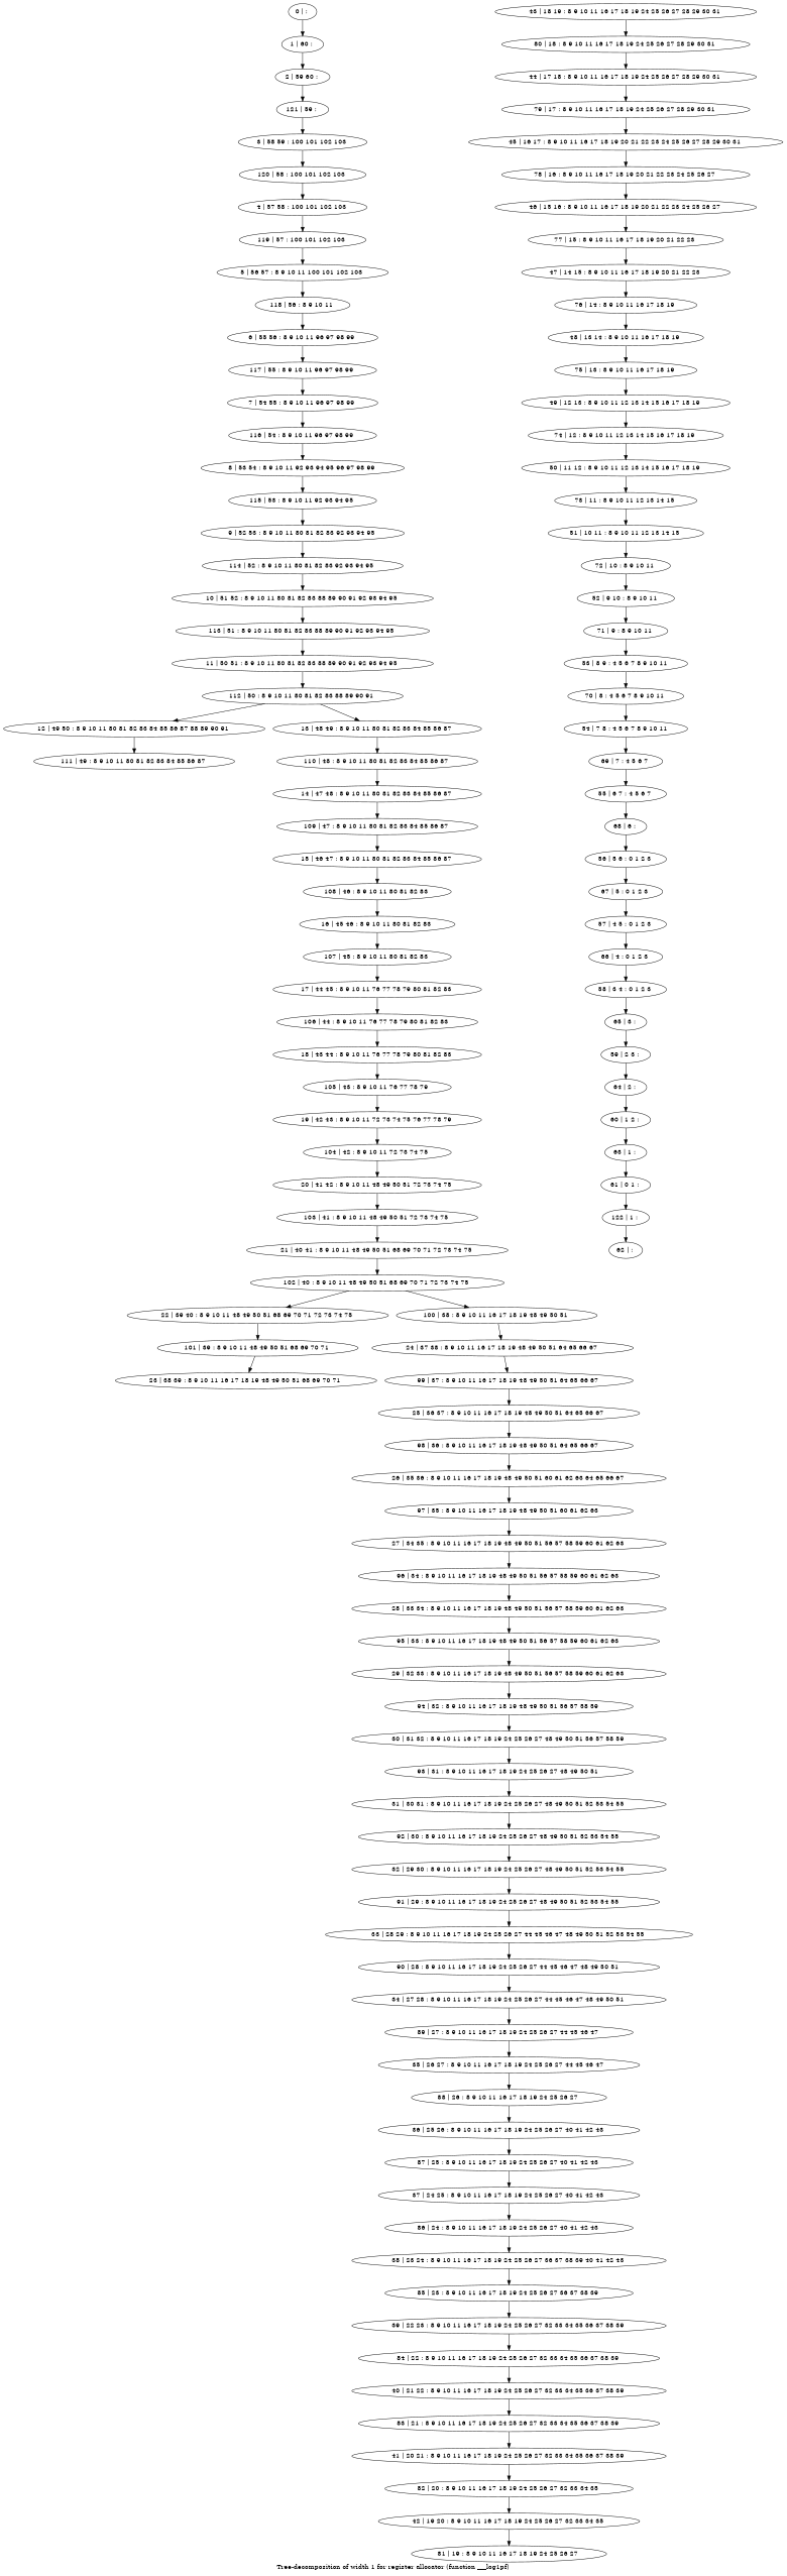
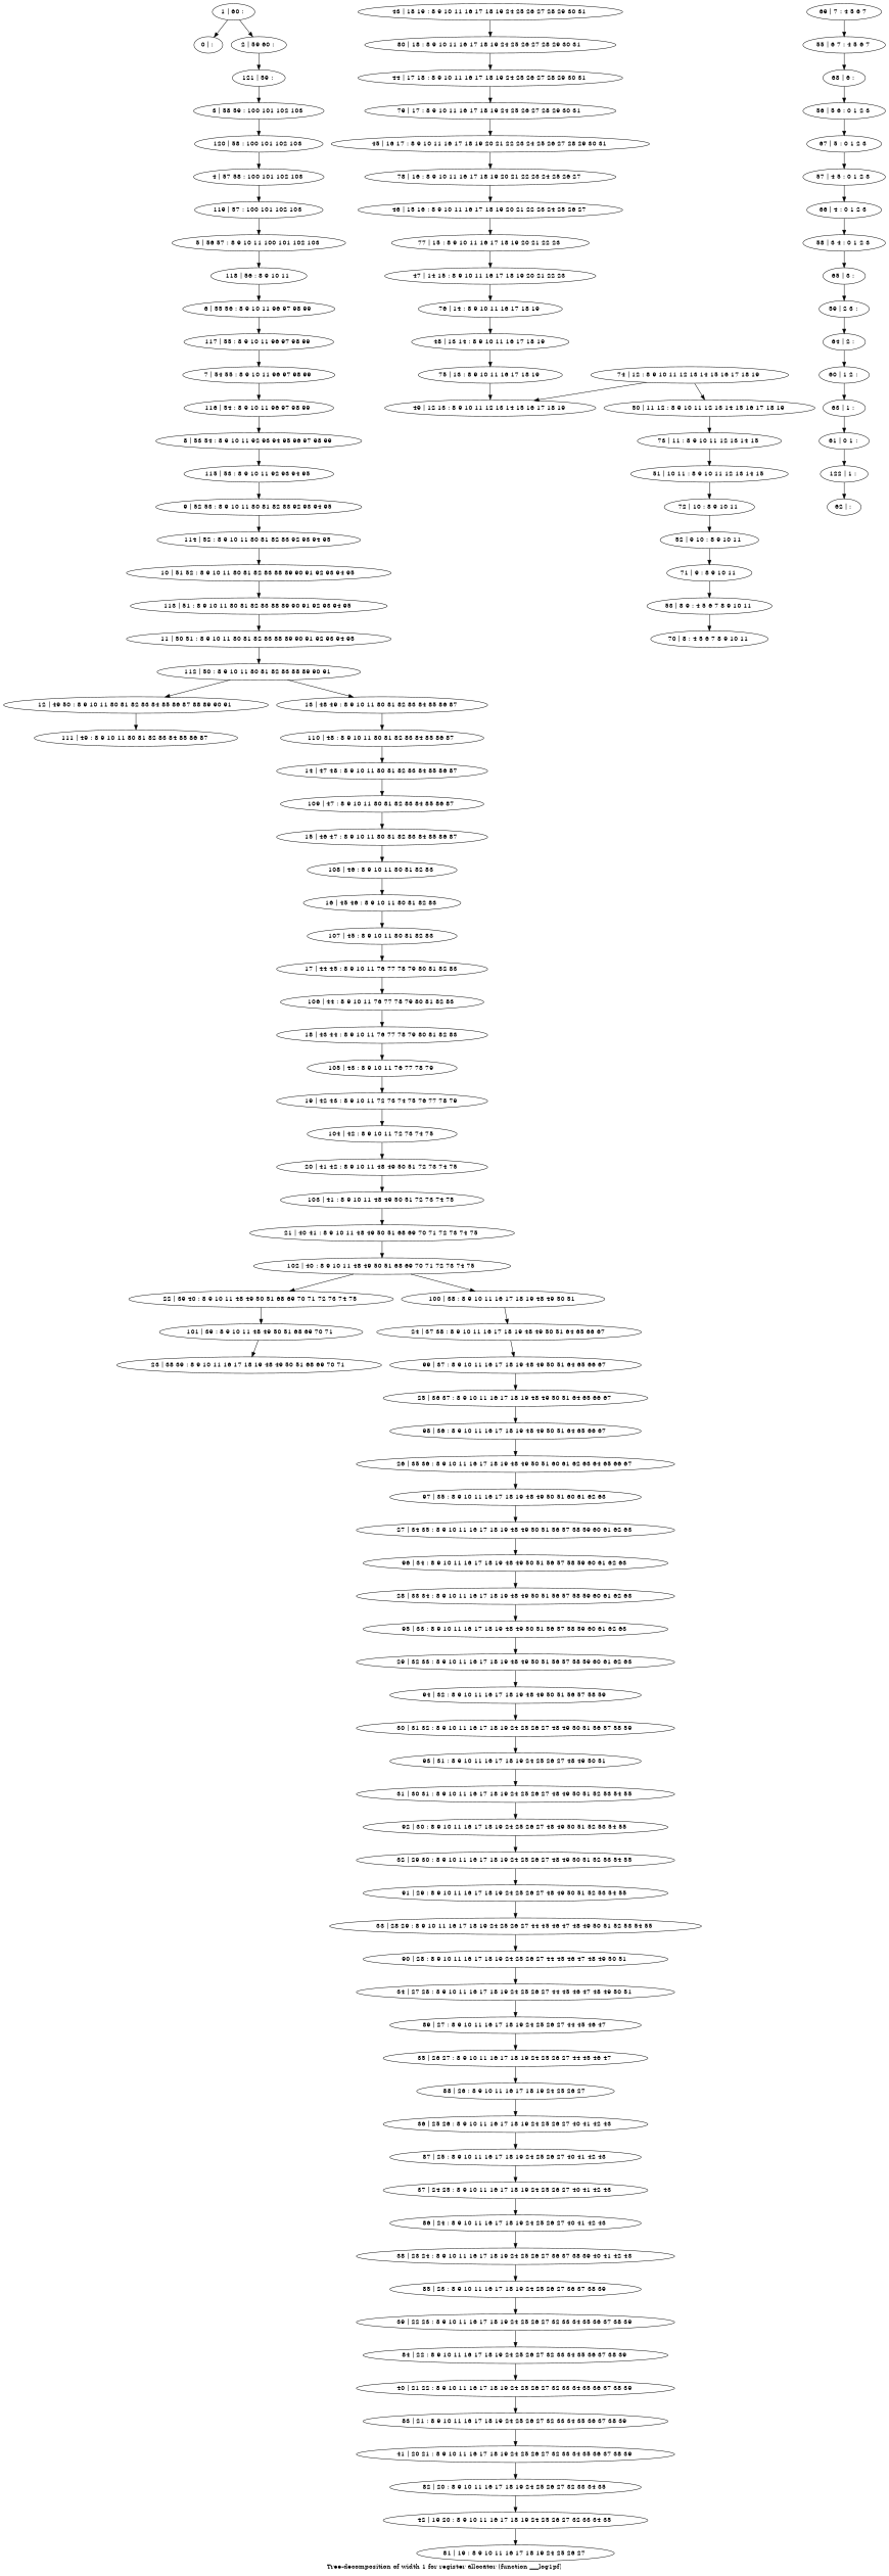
  digraph {
    label="Tree-decomposition of width 1 for register allocator (function ___log1pf)"
    n1 [label="0 | : "]
    n2 [label="1 | 60 : "]
    n3 [label="2 | 59 60 : "]
    n4 [label="121 | 59 : "]
    n5 [label="3 | 58 59 : 100 101 102 103 "]
    n6 [label="120 | 58 : 100 101 102 103 "]
    n7 [label="4 | 57 58 : 100 101 102 103 "]
    n8 [label="119 | 57 : 100 101 102 103 "]
    n9 [label="5 | 56 57 : 8 9 10 11 100 101 102 103 "]
    n10 [label="118 | 56 : 8 9 10 11 "]
    n11 [label="6 | 55 56 : 8 9 10 11 96 97 98 99 "]
    n12 [label="117 | 55 : 8 9 10 11 96 97 98 99 "]
    n13 [label="7 | 54 55 : 8 9 10 11 96 97 98 99 "]
    n14 [label="116 | 54 : 8 9 10 11 96 97 98 99 "]
    n15 [label="8 | 53 54 : 8 9 10 11 92 93 94 95 96 97 98 99 "]
    n16 [label="115 | 53 : 8 9 10 11 92 93 94 95 "]
    n17 [label="9 | 52 53 : 8 9 10 11 80 81 82 83 92 93 94 95 "]
    n18 [label="114 | 52 : 8 9 10 11 80 81 82 83 92 93 94 95 "]
    n19 [label="10 | 51 52 : 8 9 10 11 80 81 82 83 88 89 90 91 92 93 94 95 "]
    n20 [label="113 | 51 : 8 9 10 11 80 81 82 83 88 89 90 91 92 93 94 95 "]
    n21 [label="11 | 50 51 : 8 9 10 11 80 81 82 83 88 89 90 91 92 93 94 95 "]
    n22 [label="112 | 50 : 8 9 10 11 80 81 82 83 88 89 90 91 "]
    n23 [label="12 | 49 50 : 8 9 10 11 80 81 82 83 84 85 86 87 88 89 90 91 "]
    n24 [label="13 | 48 49 : 8 9 10 11 80 81 82 83 84 85 86 87 "]
    n25 [label="111 | 49 : 8 9 10 11 80 81 82 83 84 85 86 87 "]
    n26 [label="110 | 48 : 8 9 10 11 80 81 82 83 84 85 86 87 "]
    n27 [label="14 | 47 48 : 8 9 10 11 80 81 82 83 84 85 86 87 "]
    n28 [label="109 | 47 : 8 9 10 11 80 81 82 83 84 85 86 87 "]
    n29 [label="15 | 46 47 : 8 9 10 11 80 81 82 83 84 85 86 87 "]
    n30 [label="108 | 46 : 8 9 10 11 80 81 82 83 "]
    n31 [label="16 | 45 46 : 8 9 10 11 80 81 82 83 "]
    n32 [label="107 | 45 : 8 9 10 11 80 81 82 83 "]
    n33 [label="17 | 44 45 : 8 9 10 11 76 77 78 79 80 81 82 83 "]
    n34 [label="106 | 44 : 8 9 10 11 76 77 78 79 80 81 82 83 "]
    n35 [label="18 | 43 44 : 8 9 10 11 76 77 78 79 80 81 82 83 "]
    n36 [label="105 | 43 : 8 9 10 11 76 77 78 79 "]
    n37 [label="19 | 42 43 : 8 9 10 11 72 73 74 75 76 77 78 79 "]
    n38 [label="104 | 42 : 8 9 10 11 72 73 74 75 "]
    n39 [label="20 | 41 42 : 8 9 10 11 48 49 50 51 72 73 74 75 "]
    n40 [label="103 | 41 : 8 9 10 11 48 49 50 51 72 73 74 75 "]
    n41 [label="21 | 40 41 : 8 9 10 11 48 49 50 51 68 69 70 71 72 73 74 75 "]
    n42 [label="102 | 40 : 8 9 10 11 48 49 50 51 68 69 70 71 72 73 74 75 "]
    n43 [label="22 | 39 40 : 8 9 10 11 48 49 50 51 68 69 70 71 72 73 74 75 "]
    n44 [label="100 | 38 : 8 9 10 11 16 17 18 19 48 49 50 51 "]
    n45 [label="101 | 39 : 8 9 10 11 48 49 50 51 68 69 70 71 "]
    n46 [label="23 | 38 39 : 8 9 10 11 16 17 18 19 48 49 50 51 68 69 70 71 "]
    n47 [label="24 | 37 38 : 8 9 10 11 16 17 18 19 48 49 50 51 64 65 66 67 "]
    n48 [label="99 | 37 : 8 9 10 11 16 17 18 19 48 49 50 51 64 65 66 67 "]
    n49 [label="25 | 36 37 : 8 9 10 11 16 17 18 19 48 49 50 51 64 65 66 67 "]
    n50 [label="98 | 36 : 8 9 10 11 16 17 18 19 48 49 50 51 64 65 66 67 "]
    n51 [label="26 | 35 36 : 8 9 10 11 16 17 18 19 48 49 50 51 60 61 62 63 64 65 66 67 "]
    n52 [label="97 | 35 : 8 9 10 11 16 17 18 19 48 49 50 51 60 61 62 63 "]
    n53 [label="27 | 34 35 : 8 9 10 11 16 17 18 19 48 49 50 51 56 57 58 59 60 61 62 63 "]
    n54 [label="96 | 34 : 8 9 10 11 16 17 18 19 48 49 50 51 56 57 58 59 60 61 62 63 "]
    n55 [label="28 | 33 34 : 8 9 10 11 16 17 18 19 48 49 50 51 56 57 58 59 60 61 62 63 "]
    n56 [label="95 | 33 : 8 9 10 11 16 17 18 19 48 49 50 51 56 57 58 59 60 61 62 63 "]
    n57 [label="29 | 32 33 : 8 9 10 11 16 17 18 19 48 49 50 51 56 57 58 59 60 61 62 63 "]
    n58 [label="94 | 32 : 8 9 10 11 16 17 18 19 48 49 50 51 56 57 58 59 "]
    n59 [label="30 | 31 32 : 8 9 10 11 16 17 18 19 24 25 26 27 48 49 50 51 56 57 58 59 "]
    n60 [label="93 | 31 : 8 9 10 11 16 17 18 19 24 25 26 27 48 49 50 51 "]
    n61 [label="31 | 30 31 : 8 9 10 11 16 17 18 19 24 25 26 27 48 49 50 51 52 53 54 55 "]
    n62 [label="92 | 30 : 8 9 10 11 16 17 18 19 24 25 26 27 48 49 50 51 52 53 54 55 "]
    n63 [label="32 | 29 30 : 8 9 10 11 16 17 18 19 24 25 26 27 48 49 50 51 52 53 54 55 "]
    n64 [label="91 | 29 : 8 9 10 11 16 17 18 19 24 25 26 27 48 49 50 51 52 53 54 55 "]
    n65 [label="33 | 28 29 : 8 9 10 11 16 17 18 19 24 25 26 27 44 45 46 47 48 49 50 51 52 53 54 55 "]
    n66 [label="90 | 28 : 8 9 10 11 16 17 18 19 24 25 26 27 44 45 46 47 48 49 50 51 "]
    n67 [label="34 | 27 28 : 8 9 10 11 16 17 18 19 24 25 26 27 44 45 46 47 48 49 50 51 "]
    n68 [label="89 | 27 : 8 9 10 11 16 17 18 19 24 25 26 27 44 45 46 47 "]
    n69 [label="35 | 26 27 : 8 9 10 11 16 17 18 19 24 25 26 27 44 45 46 47 "]
    n70 [label="88 | 26 : 8 9 10 11 16 17 18 19 24 25 26 27 "]
    n71 [label="36 | 25 26 : 8 9 10 11 16 17 18 19 24 25 26 27 40 41 42 43 "]
    n72 [label="87 | 25 : 8 9 10 11 16 17 18 19 24 25 26 27 40 41 42 43 "]
    n73 [label="37 | 24 25 : 8 9 10 11 16 17 18 19 24 25 26 27 40 41 42 43 "]
    n74 [label="86 | 24 : 8 9 10 11 16 17 18 19 24 25 26 27 40 41 42 43 "]
    n75 [label="38 | 23 24 : 8 9 10 11 16 17 18 19 24 25 26 27 36 37 38 39 40 41 42 43 "]
    n76 [label="85 | 23 : 8 9 10 11 16 17 18 19 24 25 26 27 36 37 38 39 "]
    n77 [label="39 | 22 23 : 8 9 10 11 16 17 18 19 24 25 26 27 32 33 34 35 36 37 38 39 "]
    n78 [label="84 | 22 : 8 9 10 11 16 17 18 19 24 25 26 27 32 33 34 35 36 37 38 39 "]
    n79 [label="40 | 21 22 : 8 9 10 11 16 17 18 19 24 25 26 27 32 33 34 35 36 37 38 39 "]
    n80 [label="83 | 21 : 8 9 10 11 16 17 18 19 24 25 26 27 32 33 34 35 36 37 38 39 "]
    n81 [label="41 | 20 21 : 8 9 10 11 16 17 18 19 24 25 26 27 32 33 34 35 36 37 38 39 "]
    n82 [label="82 | 20 : 8 9 10 11 16 17 18 19 24 25 26 27 32 33 34 35 "]
    n83 [label="42 | 19 20 : 8 9 10 11 16 17 18 19 24 25 26 27 32 33 34 35 "]
    n84 [label="81 | 19 : 8 9 10 11 16 17 18 19 24 25 26 27 "]
    n85 [label="43 | 18 19 : 8 9 10 11 16 17 18 19 24 25 26 27 28 29 30 31 "]
    n86 [label="80 | 18 : 8 9 10 11 16 17 18 19 24 25 26 27 28 29 30 31 "]
    n87 [label="44 | 17 18 : 8 9 10 11 16 17 18 19 24 25 26 27 28 29 30 31 "]
    n88 [label="79 | 17 : 8 9 10 11 16 17 18 19 24 25 26 27 28 29 30 31 "]
    n89 [label="45 | 16 17 : 8 9 10 11 16 17 18 19 20 21 22 23 24 25 26 27 28 29 30 31 "]
    n90 [label="78 | 16 : 8 9 10 11 16 17 18 19 20 21 22 23 24 25 26 27 "]
    n91 [label="46 | 15 16 : 8 9 10 11 16 17 18 19 20 21 22 23 24 25 26 27 "]
    n92 [label="77 | 15 : 8 9 10 11 16 17 18 19 20 21 22 23 "]
    n93 [label="47 | 14 15 : 8 9 10 11 16 17 18 19 20 21 22 23 "]
    n94 [label="76 | 14 : 8 9 10 11 16 17 18 19 "]
    n95 [label="48 | 13 14 : 8 9 10 11 16 17 18 19 "]
    n96 [label="75 | 13 : 8 9 10 11 16 17 18 19 "]
    n97 [label="49 | 12 13 : 8 9 10 11 12 13 14 15 16 17 18 19 "]
    n98 [label="74 | 12 : 8 9 10 11 12 13 14 15 16 17 18 19 "]
    n99 [label="50 | 11 12 : 8 9 10 11 12 13 14 15 16 17 18 19 "]
    n100 [label="73 | 11 : 8 9 10 11 12 13 14 15 "]
    n101 [label="51 | 10 11 : 8 9 10 11 12 13 14 15 "]
    n102 [label="72 | 10 : 8 9 10 11 "]
    n103 [label="52 | 9 10 : 8 9 10 11 "]
    n104 [label="71 | 9 : 8 9 10 11 "]
    n105 [label="53 | 8 9 : 4 5 6 7 8 9 10 11 "]
    n106 [label="70 | 8 : 4 5 6 7 8 9 10 11 "]
-   n107 [label="54 | 7 8 : 4 5 6 7 8 9 10 11 "]
    n108 [label="69 | 7 : 4 5 6 7 "]
    n109 [label="55 | 6 7 : 4 5 6 7 "]
    n110 [label="68 | 6 : "]
    n111 [label="56 | 5 6 : 0 1 2 3 "]
    n112 [label="67 | 5 : 0 1 2 3 "]
    n113 [label="57 | 4 5 : 0 1 2 3 "]
    n114 [label="66 | 4 : 0 1 2 3 "]
    n115 [label="58 | 3 4 : 0 1 2 3 "]
    n116 [label="65 | 3 : "]
    n117 [label="59 | 2 3 : "]
    n118 [label="64 | 2 : "]
    n119 [label="60 | 1 2 : "]
    n120 [label="63 | 1 : "]
    n121 [label="61 | 0 1 : "]
    n122 [label="122 | 1 : "]
    n123 [label="62 | : "]
-   n1 -> n2
+   n2 -> n1
    n2 -> n3
    n3 -> n4
    n4 -> n5
    n5 -> n6
    n6 -> n7
    n7 -> n8
    n8 -> n9
    n9 -> n10
    n10 -> n11
    n11 -> n12
    n12 -> n13
    n13 -> n14
    n14 -> n15
    n15 -> n16
    n16 -> n17
    n17 -> n18
    n18 -> n19
    n19 -> n20
    n20 -> n21
    n21 -> n22
    n22 -> n23
    n22 -> n24
    n23 -> n25
    n24 -> n26
    n26 -> n27
    n27 -> n28
    n28 -> n29
    n29 -> n30
    n30 -> n31
    n31 -> n32
    n32 -> n33
    n33 -> n34
    n34 -> n35
    n35 -> n36
    n36 -> n37
    n37 -> n38
    n38 -> n39
    n39 -> n40
    n40 -> n41
    n41 -> n42
    n42 -> n43
    n42 -> n44
    n43 -> n45
    n44 -> n47
    n45 -> n46
    n47 -> n48
    n48 -> n49
    n49 -> n50
    n50 -> n51
    n51 -> n52
    n52 -> n53
    n53 -> n54
    n54 -> n55
    n55 -> n56
    n56 -> n57
    n57 -> n58
    n58 -> n59
    n59 -> n60
    n60 -> n61
    n61 -> n62
    n62 -> n63
    n63 -> n64
    n64 -> n65
    n65 -> n66
    n66 -> n67
    n67 -> n68
    n68 -> n69
    n69 -> n70
    n70 -> n71
    n71 -> n72
    n72 -> n73
    n73 -> n74
    n74 -> n75
    n75 -> n76
    n76 -> n77
    n77 -> n78
    n78 -> n79
    n79 -> n80
    n80 -> n81
    n81 -> n82
    n82 -> n83
    n83 -> n84
    n85 -> n86
    n86 -> n87
    n87 -> n88
    n88 -> n89
    n89 -> n90
    n90 -> n91
    n91 -> n92
    n92 -> n93
    n93 -> n94
    n94 -> n95
    n95 -> n96
    n96 -> n97
-   n97 -> n98
+   n98 -> n97
    n98 -> n99
    n99 -> n100
    n100 -> n101
    n101 -> n102
    n102 -> n103
    n103 -> n104
    n104 -> n105
    n105 -> n106
-   n106 -> n107
-   n107 -> n108
    n108 -> n109
    n109 -> n110
    n110 -> n111
    n111 -> n112
    n112 -> n113
    n113 -> n114
    n114 -> n115
    n115 -> n116
    n116 -> n117
    n117 -> n118
    n118 -> n119
    n119 -> n120
    n120 -> n121
    n121 -> n122
    n122 -> n123
  }
